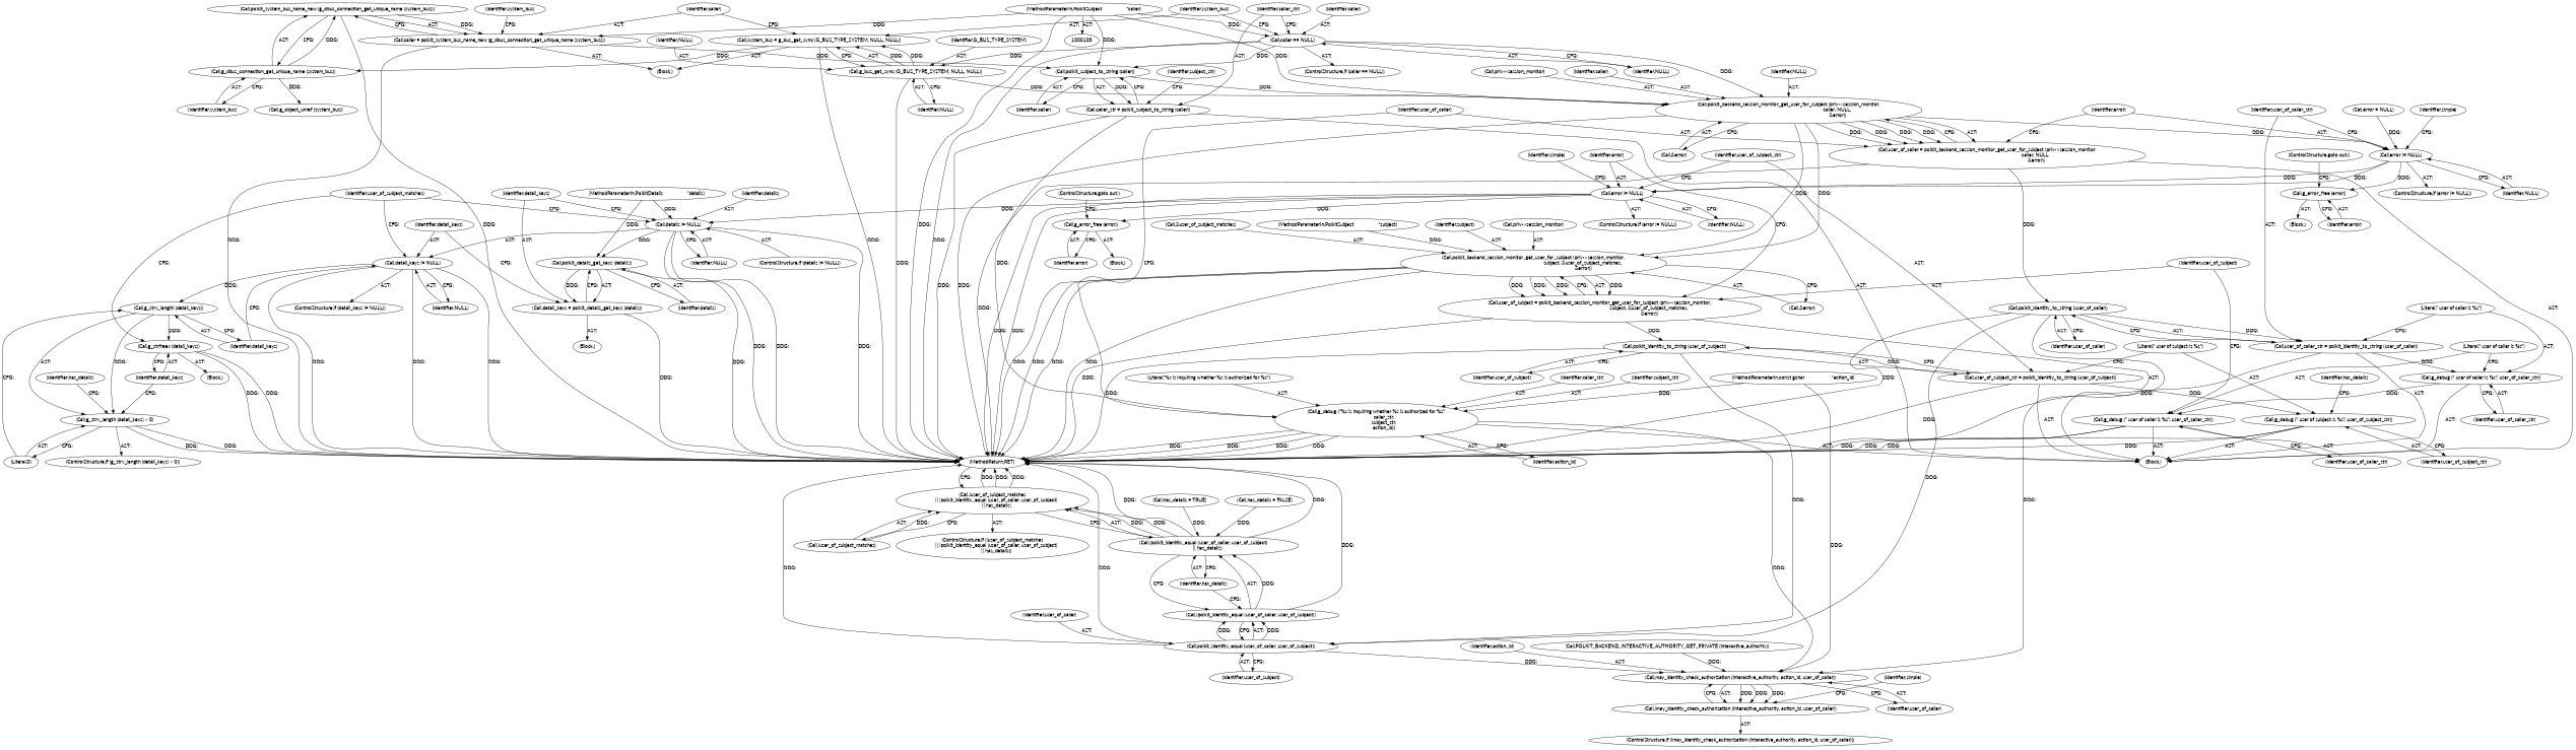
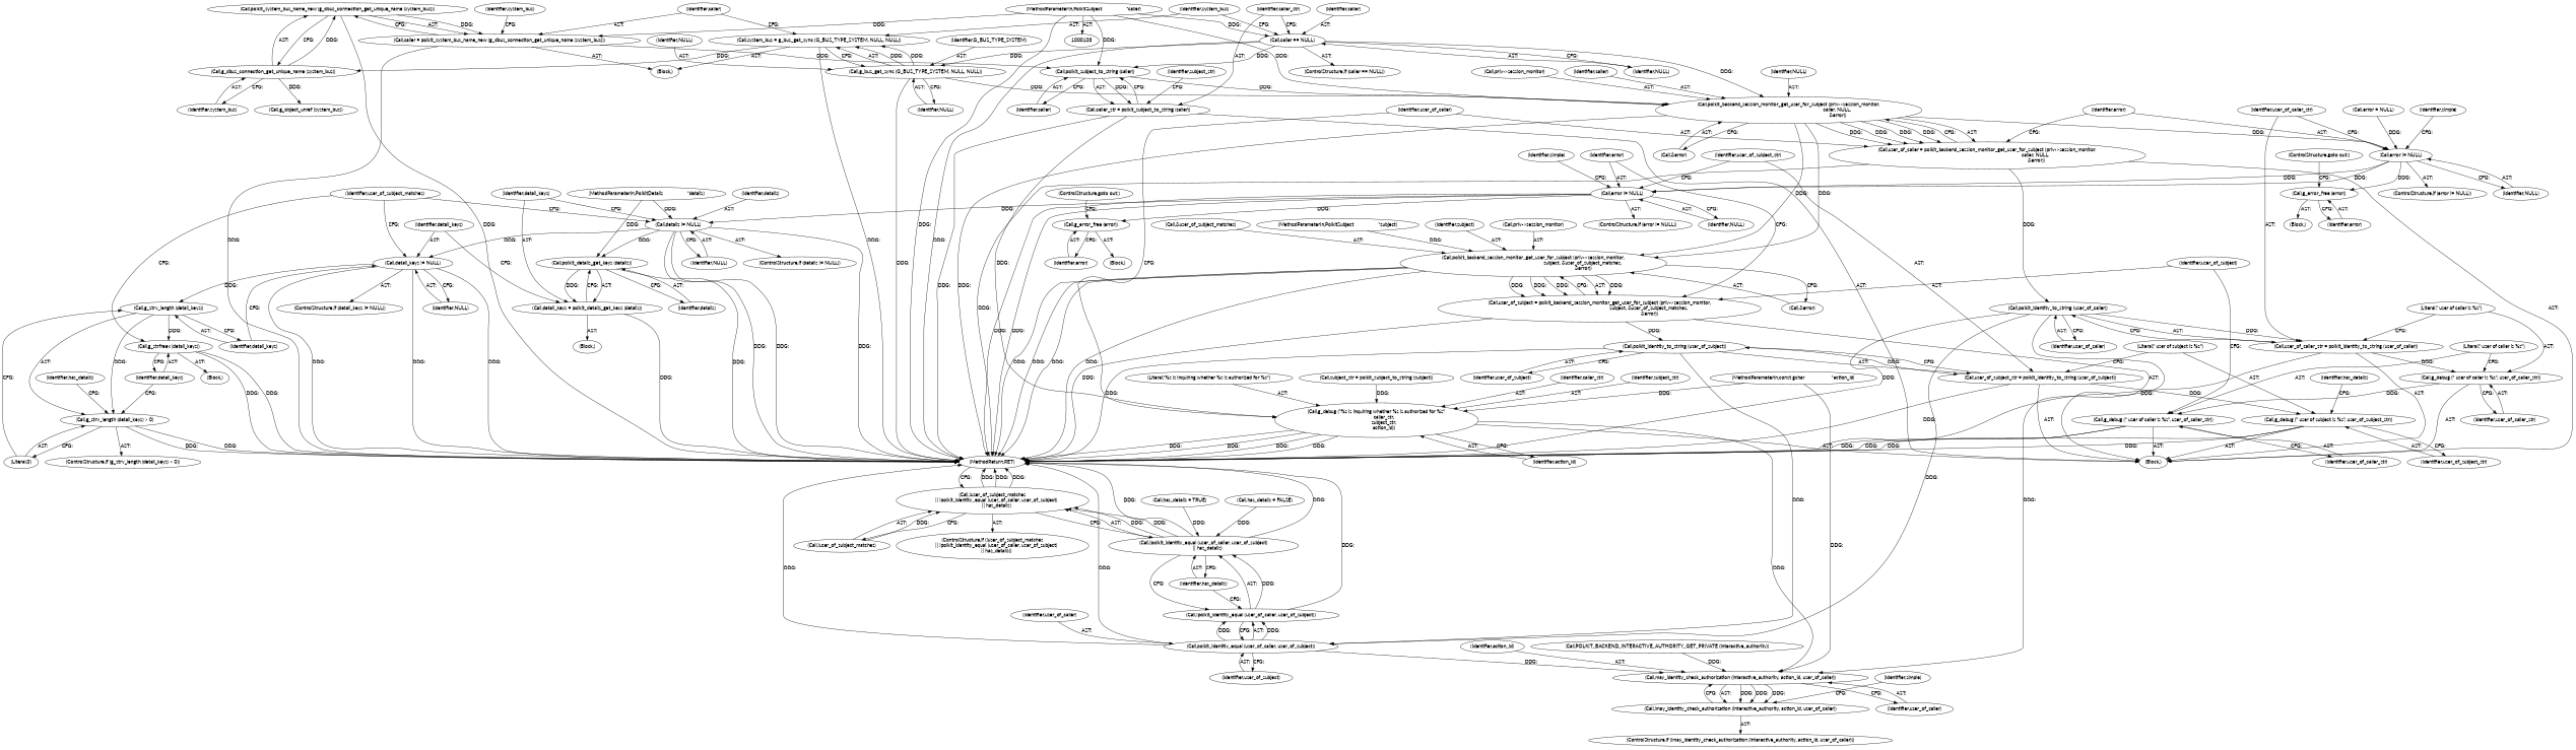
  digraph {
    fontname=Lato
    node [fontname=Lato]
    edge [fontname=Lato]
    n1 [label="(Call,polkit_system_bus_name_new (g_dbus_connection_get_unique_name (system_bus)))"]
    n2 [label="(Call,g_dbus_connection_get_unique_name (system_bus))"]
    n3 [label="(Call,caller = polkit_system_bus_name_new (g_dbus_connection_get_unique_name (system_bus)))"]
    n4 [label="(MethodReturn,RET)"]
    n5 [label="(Call,g_object_unref (system_bus))"]
    n6 [label="(Identifier,system_bus)"]
    n7 [label="(Block,)"]
    n8 [label="(Call,polkit_subject_to_string (caller))"]
    n9 [label="(Call,!user_of_subject_matches\n      || !polkit_identity_equal (user_of_caller, user_of_subject)\n      || has_details)"]
    n10 [label="(Call,system_bus = g_bus_get_sync (G_BUS_TYPE_SYSTEM, NULL, NULL))"]
    n11 [label="(Call,g_bus_get_sync (G_BUS_TYPE_SYSTEM, NULL, NULL))"]
    n12 [label="(Call,polkit_backend_session_monitor_get_user_for_subject (priv->session_monitor,\n                                                                        caller, NULL,\n                                                                         &error))"]
    n13 [label="(Identifier,NULL)"]
    n14 [label="(Call,user_of_caller = polkit_backend_session_monitor_get_user_for_subject (priv->session_monitor,\n                                                                        caller, NULL,\n                                                                         &error))"]
    n15 [label="(Call,error != NULL)"]
    n16 [label="(Call,polkit_backend_session_monitor_get_user_for_subject (priv->session_monitor,\n                                                                         subject, &user_of_subject_matches,\n                                                                          &error))"]
    n17 [label="(Call,&error)"]
    n18 [label="(Call,caller == NULL)"]
    n19 [label="(Identifier,NULL)"]
    n20 [label="(ControlStructure,if (caller == NULL))"]
    n21 [label="(Call,caller_str = polkit_subject_to_string (caller))"]
    n22 [label="(Identifier,caller)"]
    n23 [label="(MethodParameterIn,PolkitSubject                  *caller)"]
    1000103
    n25 [label="(Call,g_debug (\"%s is inquiring whether %s is authorized for %s\",\n           caller_str,\n           subject_str,\n           action_id))"]
    n26 [label="(Block,)"]
    n27 [label="(Call,may_identity_check_authorization (interactive_authority, action_id, user_of_caller))"]
    n28 [label="(Identifier,action_id)"]
    n29 [label="(Call,!may_identity_check_authorization (interactive_authority, action_id, user_of_caller))"]
    n30 [label="(Identifier,user_of_caller)"]
    n31 [label="(ControlStructure,if (!may_identity_check_authorization (interactive_authority, action_id, user_of_caller)))"]
    n32 [label="(Call,polkit_identity_to_string (user_of_caller))"]
    n33 [label="(Call,g_error_free (error))"]
    n34 [label="(Call,error != NULL)"]
    n35 [label="(ControlStructure,if (error != NULL))"]
    n36 [label="(Identifier,NULL)"]
    n37 [label="(Call,user_of_subject = polkit_backend_session_monitor_get_user_for_subject (priv->session_monitor,\n                                                                         subject, &user_of_subject_matches,\n                                                                          &error))"]
    n38 [label="(Call,&error)"]
    n39 [label="(Call,user_of_caller_str = polkit_identity_to_string (user_of_caller))"]
    n40 [label="(Call,polkit_identity_equal (user_of_caller, user_of_subject))"]
    n41 [label="(Identifier,user_of_caller)"]
    n42 [label="(Call,g_debug (\" user of caller is %s\", user_of_caller_str))"]
    n43 [label="(Call,!polkit_identity_equal (user_of_caller, user_of_subject))"]
    n44 [label="(Identifier,user_of_subject)"]
    n45 [label="(Call,g_debug (\" user of caller is %s\", user_of_caller_str))"]
    n46 [label="(Identifier,user_of_caller_str)"]
    n47 [label="(Identifier,user_of_caller_str)"]
    n48 [label="(Call,!polkit_identity_equal (user_of_caller, user_of_subject)\n      || has_details)"]
    n49 [label="(Identifier,has_details)"]
    n50 [label="(Call,!user_of_subject_matches)"]
    n51 [label="(ControlStructure,if (!user_of_subject_matches\n      || !polkit_identity_equal (user_of_caller, user_of_subject)\n      || has_details))"]
    n52 [label="(Block,)"]
    n53 [label="(Identifier,error)"]
    n54 [label="(Call,g_error_free (error))"]
    n55 [label="(Call,details != NULL)"]
    n56 [label="(ControlStructure,if (error != NULL))"]
    n57 [label="(Identifier,NULL)"]
    n58 [label="(Identifier,error)"]
    n59 [label="(Block,)"]
    n60 [label="(Call,polkit_details_get_keys (details))"]
    n61 [label="(Call,detail_keys != NULL)"]
    n62 [label="(Identifier,NULL)"]
    n63 [label="(ControlStructure,if (details != NULL))"]
    n64 [label="(Call,detail_keys = polkit_details_get_keys (details))"]
    n65 [label="(Identifier,details)"]
    n66 [label="(Call,g_strv_length (detail_keys))"]
    n67 [label="(ControlStructure,if (detail_keys != NULL))"]
    n68 [label="(Identifier,NULL)"]
    n69 [label="(Block,)"]
    n70 [label="(Call,g_strv_length (detail_keys) > 0)"]
    n71 [label="(Call,g_strfreev (detail_keys))"]
    n72 [label="(Identifier,detail_keys)"]
    n73 [label="(ControlStructure,if (g_strv_length (detail_keys) > 0))"]
    n74 [label="(Literal,0)"]
    n75 [label="(Identifier,detail_keys)"]
    n76 [label="(Block,)"]
    n77 [label="(Call,polkit_identity_to_string (user_of_subject))"]
    n78 [label="(Call,user_of_subject_str = polkit_identity_to_string (user_of_subject))"]
    n79 [label="(Identifier,user_of_subject)"]
    n80 [label="(Call,g_debug (\" user of subject is %s\", user_of_subject_str))"]
    n81 [label="(Identifier,user_of_subject_str)"]
    n82 [label="(Literal,\" user of caller is %s\")"]
    n83 [label="(MethodParameterIn,PolkitDetails                  *details)"]
    n84 [label="(Call,has_details = TRUE)"]
    n85 [label="(Identifier,system_bus)"]
    n86 [label="(Identifier,G_BUS_TYPE_SYSTEM)"]
    n87 [label="(Identifier,detail_keys)"]
    n88 [label="(MethodParameterIn,const gchar                    *action_id)"]
    n89 [label="(Identifier,NULL)"]
+   n90 [label="(Call,subject_str = polkit_subject_to_string (subject))"]
    n91 [label="(ControlStructure,goto out;)"]
    n92 [label="(Call,priv->session_monitor)"]
    n93 [label="(Identifier,user_of_caller)"]
    n94 [label="(Identifier,details)"]
    n95 [label="(Identifier,has_details)"]
    n96 [label="(Identifier,subject)"]
    n97 [label="(ControlStructure,goto out;)"]
    n98 [label="(Identifier,caller_str)"]
    n99 [label="(Identifier,caller_str)"]
    n100 [label="(Identifier,simple)"]
    n101 [label="(Identifier,caller)"]
    n102 [label="(Identifier,caller)"]
    n103 [label="(Identifier,user_of_subject)"]
    n104 [label="(Identifier,subject_str)"]
    n105 [label="(Call,priv->session_monitor)"]
    n106 [label="(Identifier,caller)"]
    n107 [label="(Call,has_details = FALSE)"]
    n108 [label="(Identifier,subject_str)"]
    n109 [label="(Literal,\" user of caller is %s\")"]
    n110 [label="(Identifier,user_of_caller)"]
    n111 [label="(Literal,\" user of subject is %s\")"]
    n112 [label="(Identifier,error)"]
    n113 [label="(Identifier,system_bus)"]
    n114 [label="(Identifier,user_of_subject_str)"]
    n115 [label="(Literal,\"%s is inquiring whether %s is authorized for %s\")"]
    n116 [label="(Identifier,simple)"]
    n117 [label="(Identifier,detail_keys)"]
    n118 [label="(Call,&user_of_subject_matches)"]
    n119 [label="(Identifier,NULL)"]
    n120 [label="(Identifier,error)"]
    n121 [label="(Identifier,user_of_subject_matches)"]
    n122 [label="(Identifier,simple)"]
    n123 [label="(Identifier,action_id)"]
    n124 [label="(MethodParameterIn,PolkitSubject                  *subject)"]
    n125 [label="(Identifier,has_details)"]
    n126 [label="(Identifier,user_of_caller_str)"]
    n127 [label="(Call,error = NULL)"]
    n128 [label="(Call,POLKIT_BACKEND_INTERACTIVE_AUTHORITY_GET_PRIVATE (interactive_authority))"]
    n1 -> n2 [label="CFG: "]
    n1 -> n3 [label="AST: "]
    n1 -> n3 [label="DDG: "]
    n1 -> n4 [label="DDG: "]
    n2 -> n1 [label="AST: "]
    n2 -> n1 [label="DDG: "]
    n2 -> n5 [label="DDG: "]
    n2 -> n6 [label="CFG: "]
    n3 -> n1 [label="CFG: "]
    n3 -> n4 [label="DDG: "]
    n3 -> n7 [label="AST: "]
    n3 -> n8 [label="DDG: "]
    n4 -> n9 [label="CFG: "]
    n6 -> n2 [label="AST: "]
    n8 -> n12 [label="DDG: "]
    n8 -> n21 [label="AST: "]
    n8 -> n21 [label="DDG: "]
    n8 -> n22 [label="CFG: "]
    n9 -> n4 [label="DDG: "]
    n9 -> n4 [label="DDG: "]
    n9 -> n4 [label="DDG: "]
    n9 -> n48 [label="CFG: "]
    n9 -> n50 [label="CFG: "]
    n9 -> n51 [label="AST: "]
    n10 -> n2 [label="DDG: "]
    n10 -> n4 [label="DDG: "]
    n10 -> n7 [label="AST: "]
    n10 -> n11 [label="CFG: "]
    n11 -> n4 [label="DDG: "]
    n11 -> n10 [label="AST: "]
    n11 -> n10 [label="DDG: "]
    n11 -> n10 [label="DDG: "]
    n11 -> n12 [label="DDG: "]
    n11 -> n13 [label="CFG: "]
    n12 -> n4 [label="DDG: "]
    n12 -> n14 [label="AST: "]
    n12 -> n14 [label="DDG: "]
    n12 -> n14 [label="DDG: "]
    n12 -> n14 [label="DDG: "]
    n12 -> n14 [label="DDG: "]
    n12 -> n15 [label="DDG: "]
    n12 -> n16 [label="DDG: "]
    n12 -> n16 [label="DDG: "]
    n12 -> n17 [label="CFG: "]
    n13 -> n11 [label="AST: "]
    n14 -> n4 [label="DDG: "]
    n14 -> n12 [label="CFG: "]
    n14 -> n26 [label="AST: "]
    n14 -> n32 [label="DDG: "]
    n15 -> n33 [label="DDG: "]
    n15 -> n34 [label="DDG: "]
    n15 -> n34 [label="DDG: "]
    n15 -> n35 [label="AST: "]
    n15 -> n36 [label="CFG: "]
    n16 -> n4 [label="DDG: "]
    n16 -> n4 [label="DDG: "]
    n16 -> n4 [label="DDG: "]
    n16 -> n4 [label="DDG: "]
    n16 -> n37 [label="AST: "]
    n16 -> n37 [label="DDG: "]
    n16 -> n37 [label="DDG: "]
    n16 -> n37 [label="DDG: "]
    n16 -> n37 [label="DDG: "]
    n16 -> n38 [label="CFG: "]
    n17 -> n12 [label="AST: "]
    n18 -> n4 [label="DDG: "]
    n18 -> n8 [label="DDG: "]
    n18 -> n11 [label="DDG: "]
    n18 -> n12 [label="DDG: "]
    n18 -> n19 [label="CFG: "]
    n18 -> n20 [label="AST: "]
    n19 -> n18 [label="AST: "]
    n21 -> n4 [label="DDG: "]
    n21 -> n8 [label="CFG: "]
    n21 -> n25 [label="DDG: "]
    n21 -> n26 [label="AST: "]
    n22 -> n8 [label="AST: "]
    n23 -> n3 [label="DDG: "]
    n23 -> n4 [label="DDG: "]
    n23 -> n8 [label="DDG: "]
    n23 -> n12 [label="DDG: "]
    n23 -> n18 [label="DDG: "]
    n23 -> 1000103 [label="AST: "]
    n25 -> n4 [label="DDG: "]
    n25 -> n4 [label="DDG: "]
    n25 -> n4 [label="DDG: "]
    n25 -> n4 [label="DDG: "]
    n25 -> n26 [label="AST: "]
    n25 -> n27 [label="DDG: "]
    n25 -> n28 [label="CFG: "]
    n27 -> n29 [label="AST: "]
    n27 -> n29 [label="DDG: "]
    n27 -> n29 [label="DDG: "]
    n27 -> n29 [label="DDG: "]
    n27 -> n30 [label="CFG: "]
    n28 -> n25 [label="AST: "]
    n29 -> n27 [label="CFG: "]
    n29 -> n31 [label="AST: "]
    n30 -> n27 [label="AST: "]
    n32 -> n4 [label="DDG: "]
    n32 -> n27 [label="DDG: "]
    n32 -> n39 [label="AST: "]
    n32 -> n39 [label="DDG: "]
    n32 -> n40 [label="DDG: "]
    n32 -> n41 [label="CFG: "]
    n33 -> n52 [label="AST: "]
    n33 -> n53 [label="CFG: "]
    n34 -> n4 [label="DDG: "]
    n34 -> n4 [label="DDG: "]
    n34 -> n54 [label="DDG: "]
    n34 -> n55 [label="DDG: "]
    n34 -> n56 [label="AST: "]
    n34 -> n57 [label="CFG: "]
    n36 -> n15 [label="AST: "]
    n37 -> n4 [label="DDG: "]
    n37 -> n16 [label="CFG: "]
    n37 -> n26 [label="AST: "]
    n37 -> n77 [label="DDG: "]
    n38 -> n16 [label="AST: "]
    n39 -> n4 [label="DDG: "]
    n39 -> n26 [label="AST: "]
    n39 -> n32 [label="CFG: "]
    n39 -> n42 [label="DDG: "]
    n40 -> n4 [label="DDG: "]
    n40 -> n4 [label="DDG: "]
    n40 -> n27 [label="DDG: "]
    n40 -> n43 [label="AST: "]
    n40 -> n43 [label="DDG: "]
    n40 -> n43 [label="DDG: "]
    n40 -> n44 [label="CFG: "]
    n41 -> n32 [label="AST: "]
    n42 -> n26 [label="AST: "]
    n42 -> n45 [label="DDG: "]
    n42 -> n46 [label="CFG: "]
    n43 -> n4 [label="DDG: "]
    n43 -> n40 [label="CFG: "]
    n43 -> n48 [label="AST: "]
    n43 -> n48 [label="DDG: "]
    n44 -> n40 [label="AST: "]
    n45 -> n4 [label="DDG: "]
    n45 -> n4 [label="DDG: "]
    n45 -> n26 [label="AST: "]
    n45 -> n47 [label="CFG: "]
    n46 -> n42 [label="AST: "]
    n47 -> n45 [label="AST: "]
    n48 -> n4 [label="DDG: "]
    n48 -> n4 [label="DDG: "]
    n48 -> n9 [label="AST: "]
    n48 -> n9 [label="DDG: "]
    n48 -> n9 [label="DDG: "]
    n48 -> n43 [label="CFG: "]
    n48 -> n49 [label="CFG: "]
    n49 -> n43 [label="CFG: "]
    n49 -> n48 [label="AST: "]
    n50 -> n9 [label="AST: "]
    n50 -> n9 [label="DDG: "]
    n53 -> n33 [label="AST: "]
    n54 -> n58 [label="CFG: "]
    n54 -> n59 [label="AST: "]
    n55 -> n4 [label="DDG: "]
    n55 -> n4 [label="DDG: "]
    n55 -> n4 [label="DDG: "]
    n55 -> n60 [label="DDG: "]
-   n55 -> n61 [label="AST: "]
+   n55 -> n61 [label="DDG: "]
    n55 -> n62 [label="CFG: "]
-   n63 -> n55 [label="AST: "]
+   n55 -> n63 [label="AST: "]
    n57 -> n34 [label="AST: "]
    n58 -> n54 [label="AST: "]
    n60 -> n4 [label="DDG: "]
    n60 -> n64 [label="AST: "]
    n60 -> n64 [label="DDG: "]
    n60 -> n65 [label="CFG: "]
    n61 -> n4 [label="DDG: "]
    n61 -> n4 [label="DDG: "]
    n61 -> n4 [label="DDG: "]
    n61 -> n66 [label="DDG: "]
    n61 -> n67 [label="AST: "]
    n61 -> n68 [label="CFG: "]
    n62 -> n55 [label="AST: "]
    n64 -> n4 [label="DDG: "]
    n64 -> n60 [label="CFG: "]
    n64 -> n69 [label="AST: "]
    n65 -> n60 [label="AST: "]
    n66 -> n70 [label="AST: "]
    n66 -> n70 [label="DDG: "]
    n66 -> n71 [label="DDG: "]
    n66 -> n72 [label="CFG: "]
    n68 -> n61 [label="AST: "]
    n70 -> n4 [label="DDG: "]
    n70 -> n4 [label="DDG: "]
    n70 -> n73 [label="AST: "]
    n70 -> n74 [label="CFG: "]
    n71 -> n4 [label="DDG: "]
    n71 -> n4 [label="DDG: "]
    n71 -> n75 [label="CFG: "]
    n71 -> n76 [label="AST: "]
    n72 -> n61 [label="CFG: "]
    n72 -> n66 [label="AST: "]
    n74 -> n66 [label="CFG: "]
    n74 -> n70 [label="AST: "]
    n75 -> n70 [label="CFG: "]
    n75 -> n71 [label="AST: "]
    n77 -> n4 [label="DDG: "]
    n77 -> n40 [label="DDG: "]
    n77 -> n78 [label="AST: "]
    n77 -> n78 [label="DDG: "]
    n77 -> n79 [label="CFG: "]
    n78 -> n4 [label="DDG: "]
    n78 -> n26 [label="AST: "]
    n78 -> n77 [label="CFG: "]
    n78 -> n80 [label="DDG: "]
    n79 -> n77 [label="AST: "]
    n80 -> n4 [label="DDG: "]
    n80 -> n4 [label="DDG: "]
    n80 -> n26 [label="AST: "]
    n80 -> n81 [label="CFG: "]
    n81 -> n80 [label="AST: "]
    n82 -> n39 [label="CFG: "]
    n82 -> n42 [label="AST: "]
    n83 -> n55 [label="DDG: "]
    n83 -> n60 [label="DDG: "]
    n84 -> n48 [label="DDG: "]
    n85 -> n3 [label="CFG: "]
    n86 -> n11 [label="AST: "]
    n87 -> n61 [label="AST: "]
    n87 -> n64 [label="CFG: "]
    n88 -> n25 [label="DDG: "]
    n88 -> n27 [label="DDG: "]
    n89 -> n12 [label="AST: "]
+   n90 -> n25 [label="DDG: "]
    n91 -> n54 [label="CFG: "]
    n92 -> n12 [label="AST: "]
    n93 -> n40 [label="AST: "]
    n94 -> n55 [label="AST: "]
    n95 -> n70 [label="CFG: "]
    n96 -> n16 [label="AST: "]
    n97 -> n33 [label="CFG: "]
    n98 -> n18 [label="CFG: "]
    n98 -> n21 [label="AST: "]
    n99 -> n25 [label="AST: "]
    n100 -> n34 [label="CFG: "]
    n101 -> n18 [label="AST: "]
    n102 -> n12 [label="AST: "]
    n103 -> n37 [label="AST: "]
    n103 -> n45 [label="CFG: "]
    n104 -> n21 [label="CFG: "]
    n105 -> n16 [label="AST: "]
    n106 -> n3 [label="AST: "]
    n106 -> n10 [label="CFG: "]
    n107 -> n48 [label="DDG: "]
    n108 -> n25 [label="AST: "]
    n109 -> n42 [label="CFG: "]
    n109 -> n45 [label="AST: "]
    n110 -> n14 [label="AST: "]
    n110 -> n25 [label="CFG: "]
    n111 -> n78 [label="CFG: "]
    n111 -> n80 [label="AST: "]
    n112 -> n34 [label="AST: "]
    n112 -> n37 [label="CFG: "]
    n113 -> n10 [label="AST: "]
    n113 -> n18 [label="CFG: "]
    n114 -> n34 [label="CFG: "]
    n114 -> n78 [label="AST: "]
    n115 -> n25 [label="AST: "]
    n116 -> n15 [label="CFG: "]
    n117 -> n55 [label="CFG: "]
    n117 -> n64 [label="AST: "]
    n118 -> n16 [label="AST: "]
    n119 -> n11 [label="AST: "]
    n120 -> n14 [label="CFG: "]
    n120 -> n15 [label="AST: "]
    n121 -> n55 [label="CFG: "]
    n121 -> n61 [label="CFG: "]
    n121 -> n71 [label="CFG: "]
    n122 -> n29 [label="CFG: "]
    n123 -> n27 [label="AST: "]
    n124 -> n16 [label="DDG: "]
    n125 -> n80 [label="CFG: "]
    n126 -> n15 [label="CFG: "]
    n126 -> n39 [label="AST: "]
    n127 -> n15 [label="DDG: "]
    n128 -> n27 [label="DDG: "]
  }
